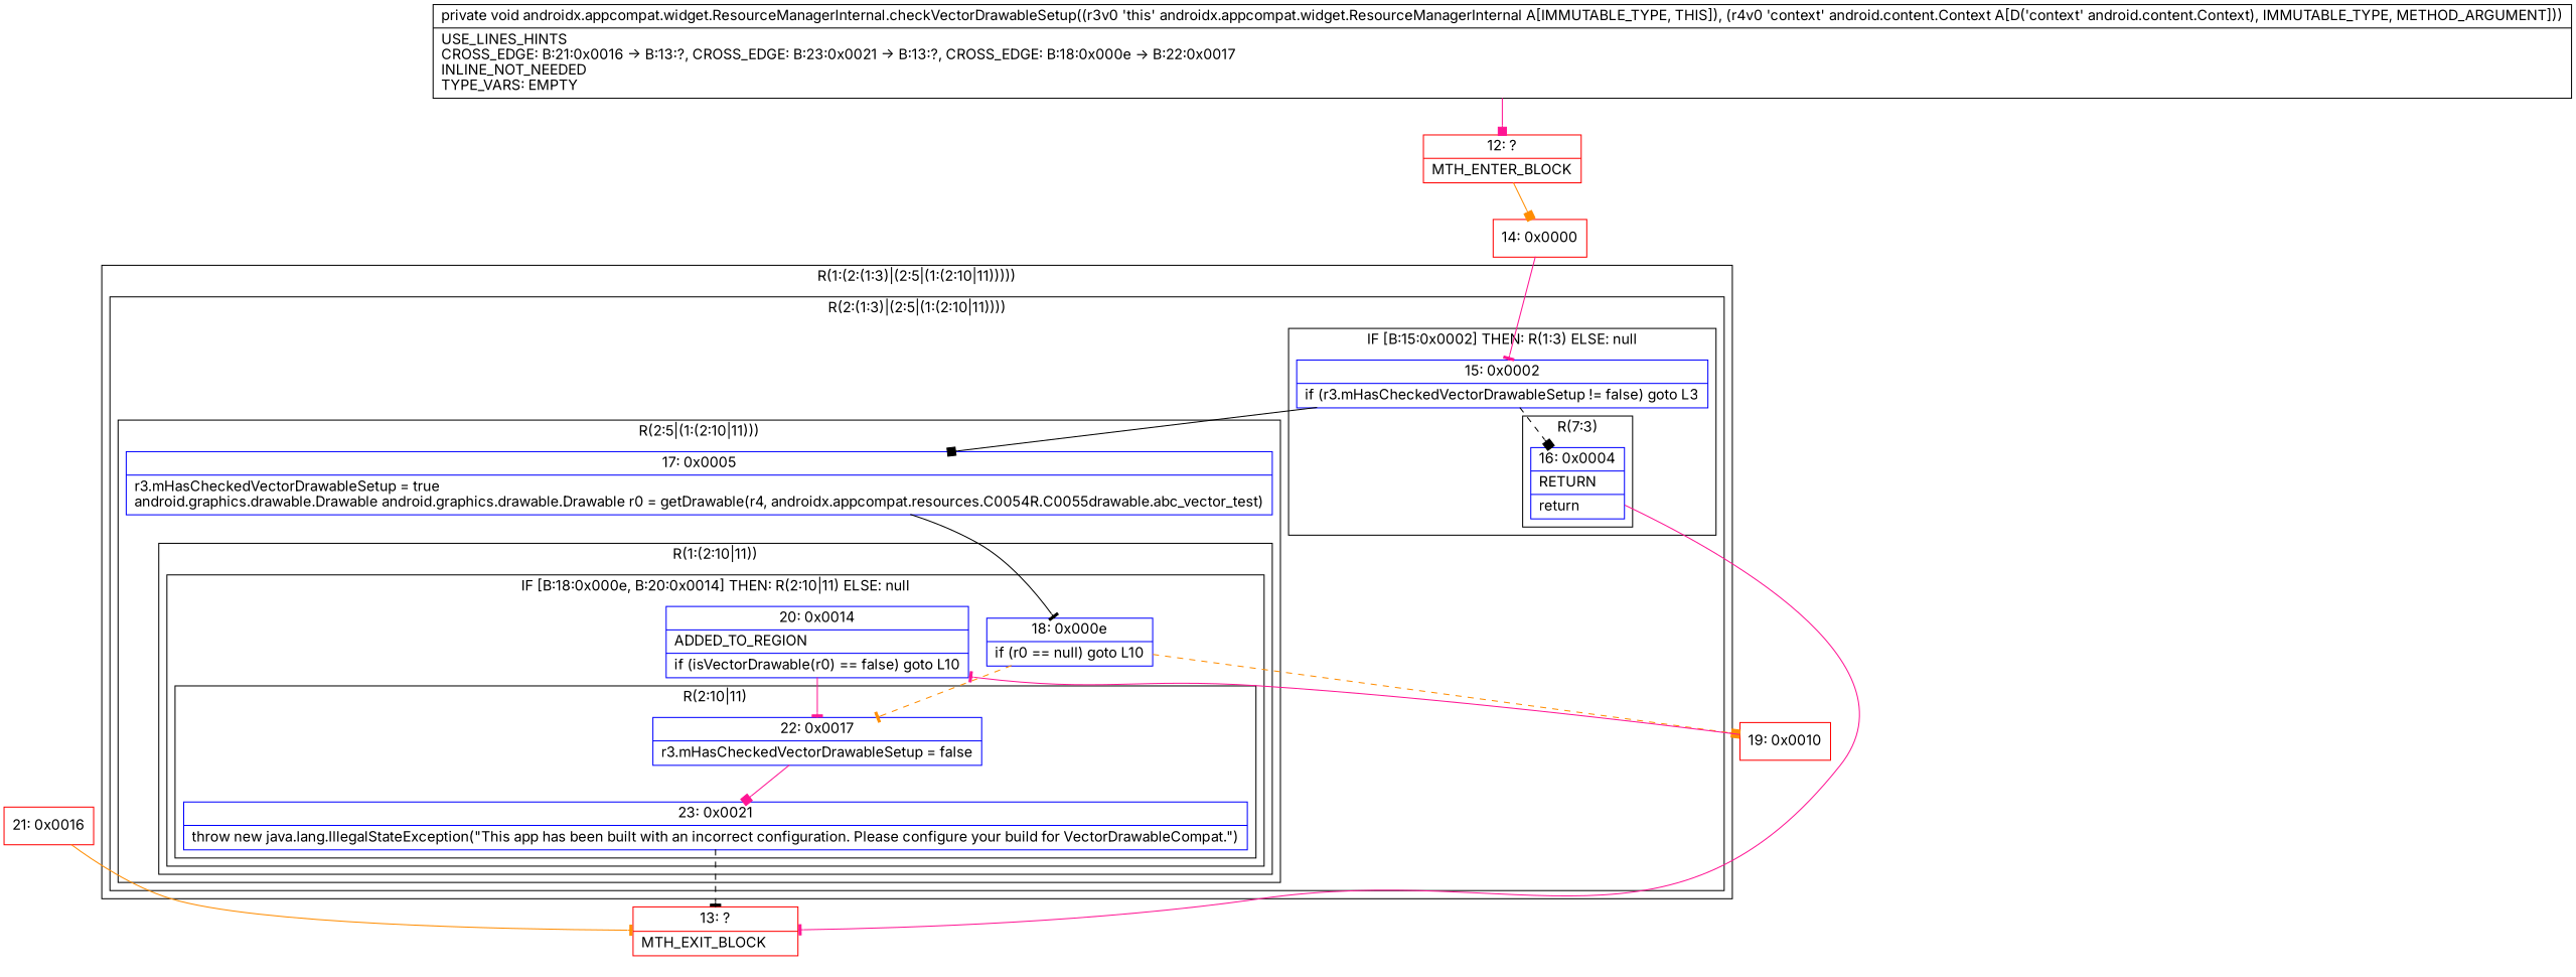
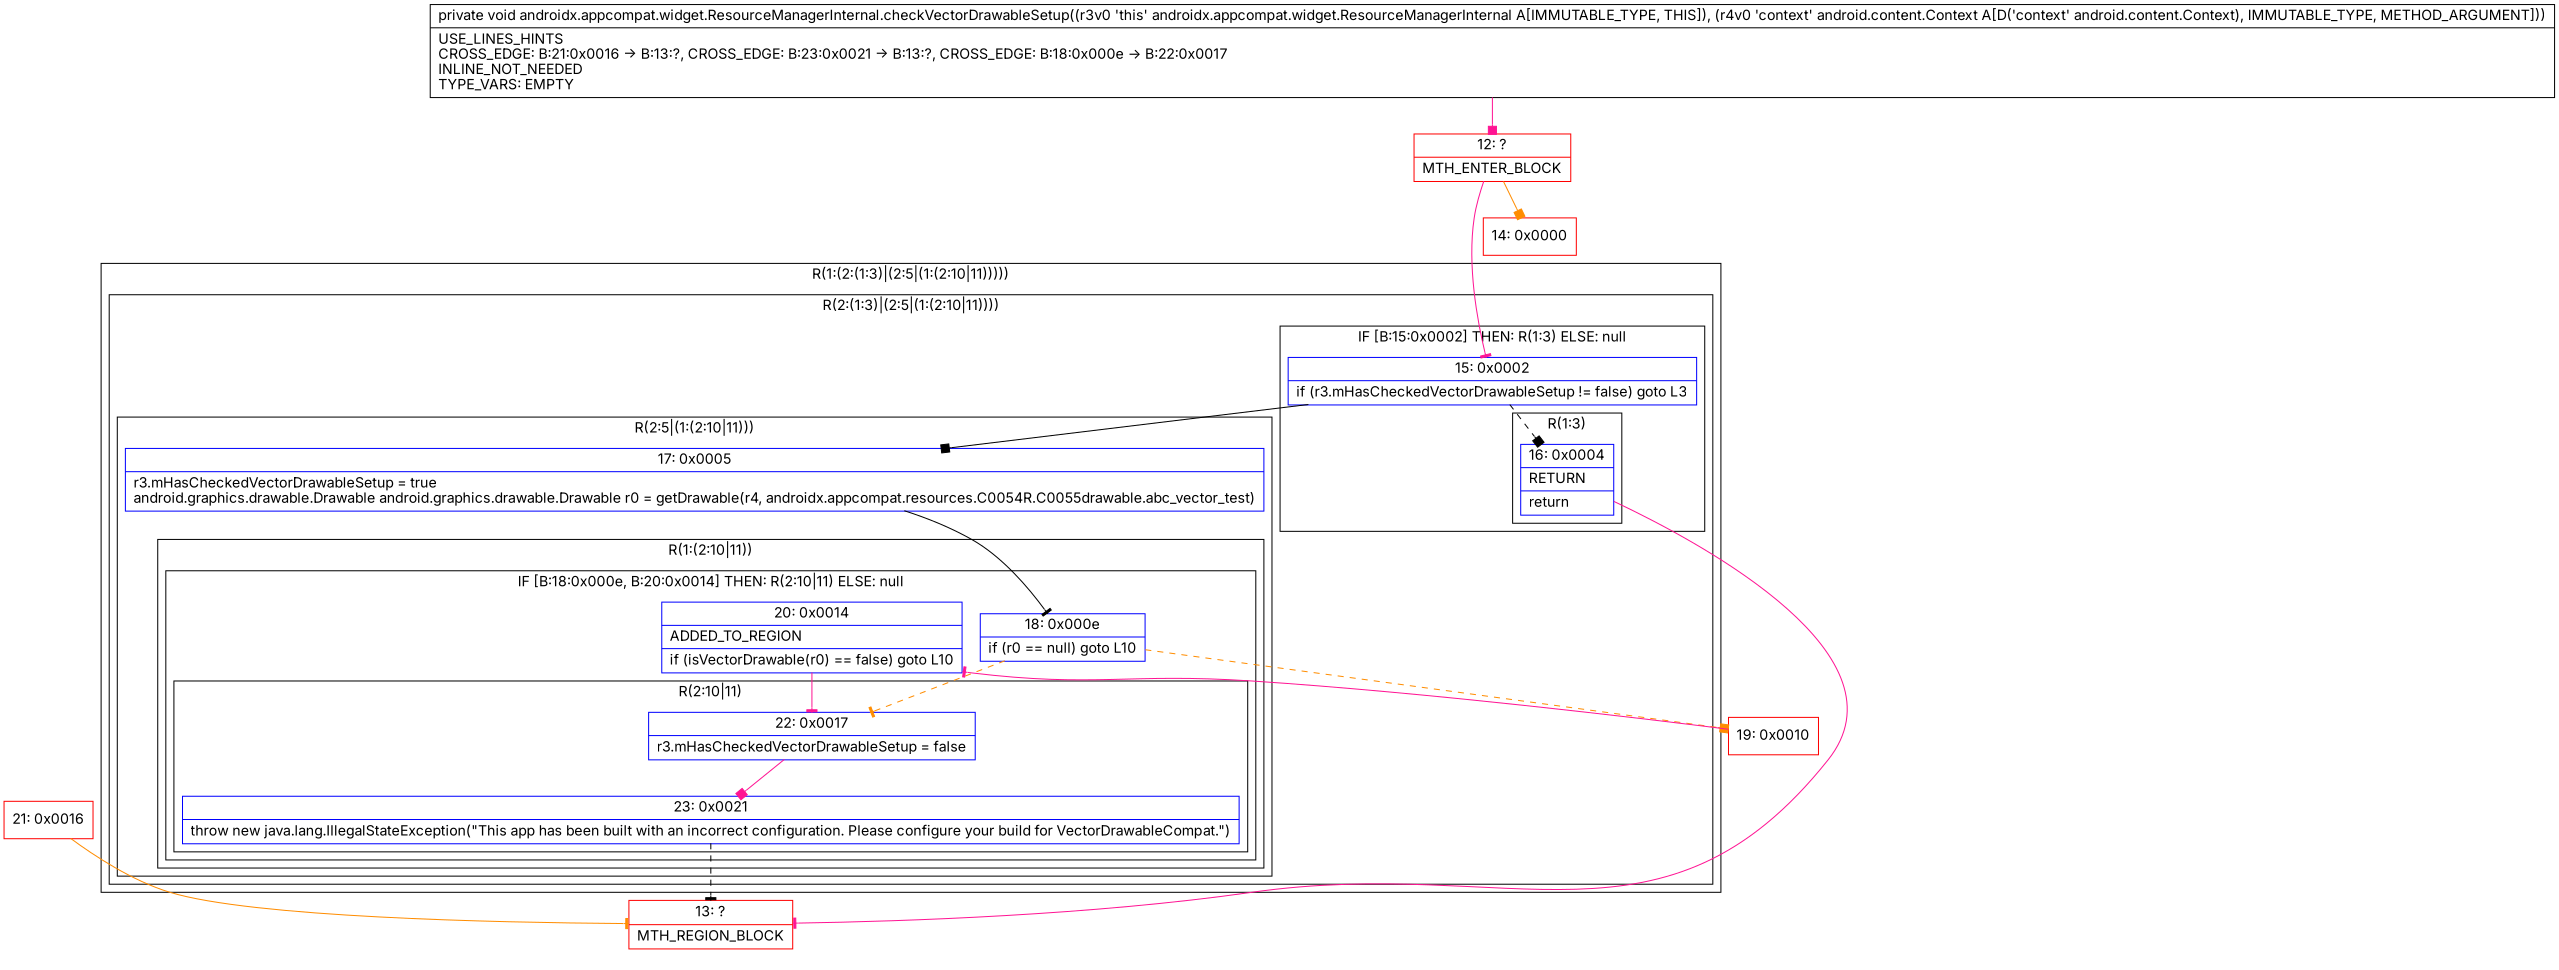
  digraph {
    fontname=Inter
    node [color=blue fontname=Inter shape=record]
    edge [arrowhead=tee color=deeppink fontname=Inter style=solid]
    n1 [label="{16\:\ 0x0004|RETURN\l|return\l}"]
    n2 [label="{15\:\ 0x0002|if (r3.mHasCheckedVectorDrawableSetup != false) goto L3\l}"]
    n3 [label="{22\:\ 0x0017|r3.mHasCheckedVectorDrawableSetup = false\l}"]
    n4 [label="{23\:\ 0x0021|throw new java.lang.IllegalStateException(\"This app has been built with an incorrect configuration. Please configure your build for VectorDrawableCompat.\")\l}"]
    n5 [label="{18\:\ 0x000e|if (r0 == null) goto L10\l}"]
    n6 [label="{20\:\ 0x0014|ADDED_TO_REGION\l|if (isVectorDrawable(r0) == false) goto L10\l}"]
    n7 [label="{17\:\ 0x0005|r3.mHasCheckedVectorDrawableSetup = true\landroid.graphics.drawable.Drawable android.graphics.drawable.Drawable r0 = getDrawable(r4, androidx.appcompat.resources.C0054R.C0055drawable.abc_vector_test)\l}"]
-   n8 [color=red label="{13\:\ ?|MTH_EXIT_BLOCK\l}"]
+   n8 [color=red label="{13\:\ ?|MTH_REGION_BLOCK\l}"]
    n9 [color=red label="{19\:\ 0x0010}"]
    n10 [color=red label="{21\:\ 0x0016}"]
    n11 [color=red label="{12\:\ ?|MTH_ENTER_BLOCK\l}"]
    n12 [color=red label="{14\:\ 0x0000}"]
    n13 [label="{private void androidx.appcompat.widget.ResourceManagerInternal.checkVectorDrawableSetup((r3v0 'this' androidx.appcompat.widget.ResourceManagerInternal A[IMMUTABLE_TYPE, THIS]), (r4v0 'context' android.content.Context A[D('context' android.content.Context), IMMUTABLE_TYPE, METHOD_ARGUMENT]))  | USE_LINES_HINTS\lCROSS_EDGE: B:21:0x0016 \-\> B:13:?, CROSS_EDGE: B:23:0x0021 \-\> B:13:?, CROSS_EDGE: B:18:0x000e \-\> B:22:0x0017\lINLINE_NOT_NEEDED\lTYPE_VARS: EMPTY\l}" color=""]
    subgraph cluster_1 {
      label="R(1:(2:(1:3)|(2:5|(1:(2:10|11)))))"
      subgraph cluster_2 {
        label="R(2:(1:3)|(2:5|(1:(2:10|11))))"
        subgraph cluster_3 {
          label="IF [B:15:0x0002] THEN: R(1:3) ELSE: null"
          n2
          subgraph cluster_4 {
-           label="R(7:3)"
+           label="R(1:3)"
            n1
          }
        }
        subgraph cluster_5 {
          label="R(2:5|(1:(2:10|11)))"
          n7
          subgraph cluster_6 {
            label="R(1:(2:10|11))"
            subgraph cluster_7 {
              label="IF [B:18:0x000e, B:20:0x0014] THEN: R(2:10|11) ELSE: null"
              n5
              n6
              subgraph cluster_8 {
                label="R(2:10|11)"
                n3
                n4
              }
            }
          }
        }
      }
    }
    n1 -> n8
    n2 -> n1 [arrowhead=box color=black style=dashed]
    n2 -> n7 [arrowhead=box color=black]
    n3 -> n4 [arrowhead=box]
    n4 -> n8 [color=black style=dashed]
    n5 -> n3 [color=darkorange style=dashed]
    n5 -> n9 [arrowhead=box color=darkorange style=dashed]
    n6 -> n3
    n7 -> n5 [color=black]
    n9 -> n6
    n10 -> n8 [color=darkorange]
    n11 -> n12 [arrowhead=box color=darkorange]
-   n12 -> n2
+   n11 -> n2
    n13 -> n11 [arrowhead=box]
  }
